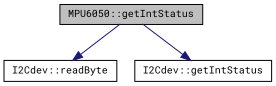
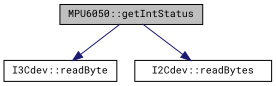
  digraph {
    fontname="Roboto Mono"
    rankdir=TB
    node [color=black fillcolor=white fontname="Roboto Mono" fontsize=10 shape=record style=filled]
    edge [color=midnightblue fontname="Roboto Mono" fontsize=10 labelfontname=Helvetica labelfontsize=10 style=solid]
    n1 [fillcolor=grey75 fontcolor=black height=0.2 label="MPU6050::getIntStatus" width=0.4]
-   n2 [height=0.2 label="I2Cdev::readByte" width=0.4]
-   n3 [height=0.2 label="I2Cdev::getIntStatus" width=0.4]
+   n2 [height=0.2 label="I3Cdev::readByte" width=0.4]
+   n3 [height=0.2 label="I2Cdev::readBytes" width=0.4]
    n1 -> n2
    n1 -> n3
  }
